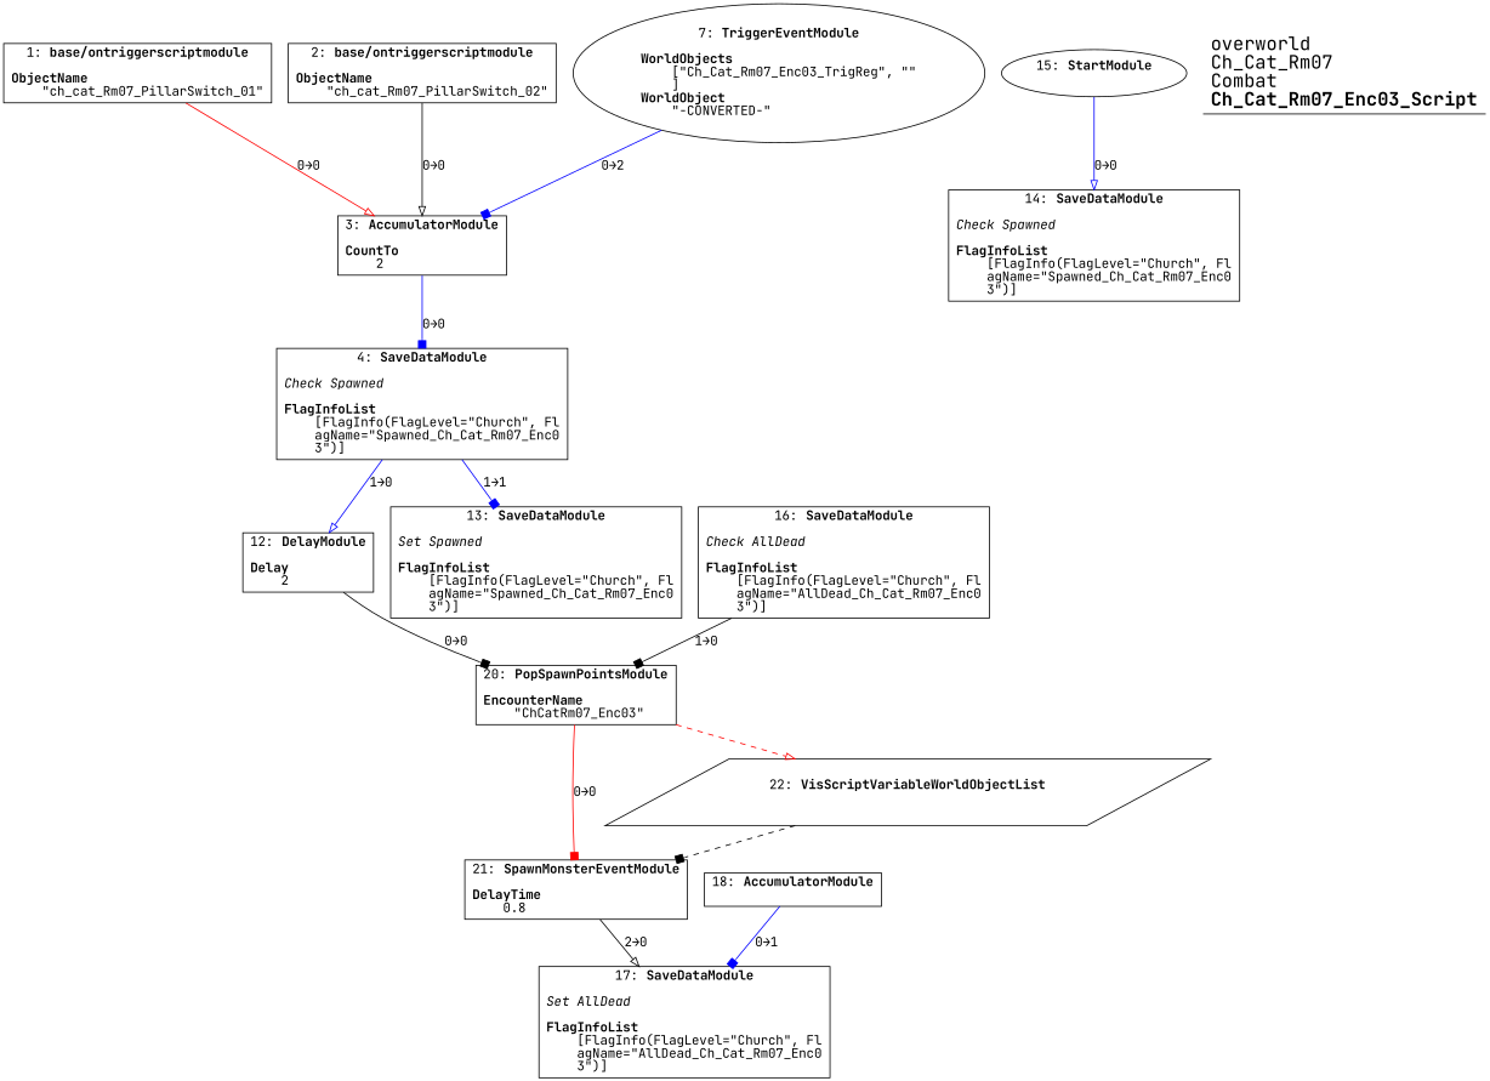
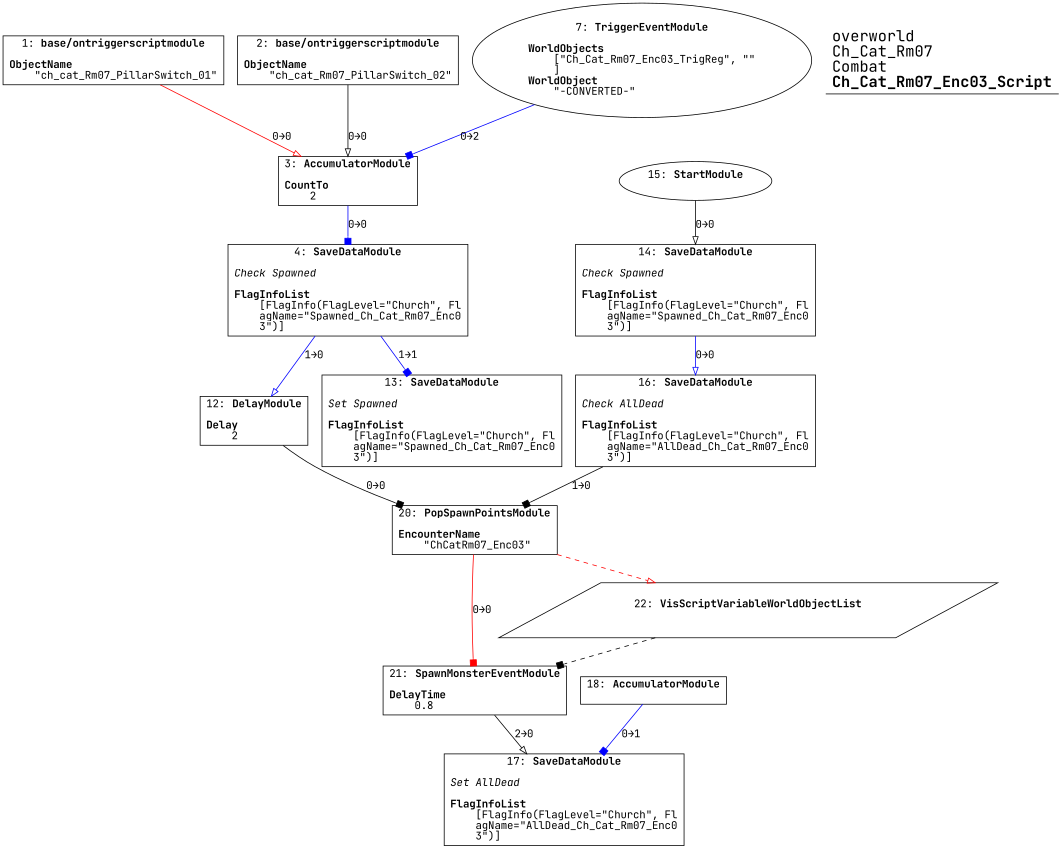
  digraph {
    fontname="JetBrains Mono"
    splines=spline
    node [fontname="JetBrains Mono" shape=box]
    edge [arrowhead=box color=blue fontname="JetBrains Mono"]
    n1 [label=<1: <b>base/ontriggerscriptmodule</b><br/><br/><b>ObjectName</b><br align="left"/>    &quot;ch_cat_Rm07_PillarSwitch_01&quot;<br align="left"/>>]
    n2 [label=<3: <b>AccumulatorModule</b><br/><br/><b>CountTo</b><br align="left"/>    2<br align="left"/>>]
    n3 [label=<4: <b>SaveDataModule</b><br/><br/><i>Check Spawned<br align="left"/></i><br align="left"/><b>FlagInfoList</b><br align="left"/>    [FlagInfo(FlagLevel=&quot;Church&quot;, Fl<br align="left"/>    agName=&quot;Spawned_Ch_Cat_Rm07_Enc0<br align="left"/>    3&quot;)]<br align="left"/>>]
    n4 [label=<12: <b>DelayModule</b><br/><br/><b>Delay</b><br align="left"/>    2<br align="left"/>>]
    n5 [label=<13: <b>SaveDataModule</b><br/><br/><i>Set Spawned<br align="left"/></i><br align="left"/><b>FlagInfoList</b><br align="left"/>    [FlagInfo(FlagLevel=&quot;Church&quot;, Fl<br align="left"/>    agName=&quot;Spawned_Ch_Cat_Rm07_Enc0<br align="left"/>    3&quot;)]<br align="left"/>>]
    n6 [label=<2: <b>base/ontriggerscriptmodule</b><br/><br/><b>ObjectName</b><br align="left"/>    &quot;ch_cat_Rm07_PillarSwitch_02&quot;<br align="left"/>>]
    n7 [label=<20: <b>PopSpawnPointsModule</b><br/><br/><b>EncounterName</b><br align="left"/>    &quot;ChCatRm07_Enc03&quot;<br align="left"/>>]
    n8 [label=<21: <b>SpawnMonsterEventModule</b><br/><br/><b>DelayTime</b><br align="left"/>    0.8<br align="left"/>>]
    n9 [label=<22: <b>VisScriptVariableWorldObjectList</b><br/><br/>> shape=parallelogram]
    n10 [label=<7: <b>TriggerEventModule</b><br/><br/><b>WorldObjects</b><br align="left"/>    [&quot;Ch_Cat_Rm07_Enc03_TrigReg&quot;, &quot;&quot;<br align="left"/>    ]<br align="left"/><b>WorldObject</b><br align="left"/>    &quot;-CONVERTED-&quot;<br align="left"/>> shape=oval]
    n11 [label=<17: <b>SaveDataModule</b><br/><br/><i>Set AllDead<br align="left"/></i><br align="left"/><b>FlagInfoList</b><br align="left"/>    [FlagInfo(FlagLevel=&quot;Church&quot;, Fl<br align="left"/>    agName=&quot;AllDead_Ch_Cat_Rm07_Enc0<br align="left"/>    3&quot;)]<br align="left"/>>]
    n12 [label=<14: <b>SaveDataModule</b><br/><br/><i>Check Spawned<br align="left"/></i><br align="left"/><b>FlagInfoList</b><br align="left"/>    [FlagInfo(FlagLevel=&quot;Church&quot;, Fl<br align="left"/>    agName=&quot;Spawned_Ch_Cat_Rm07_Enc0<br align="left"/>    3&quot;)]<br align="left"/>>]
    n13 [label=<16: <b>SaveDataModule</b><br/><br/><i>Check AllDead<br align="left"/></i><br align="left"/><b>FlagInfoList</b><br align="left"/>    [FlagInfo(FlagLevel=&quot;Church&quot;, Fl<br align="left"/>    agName=&quot;AllDead_Ch_Cat_Rm07_Enc0<br align="left"/>    3&quot;)]<br align="left"/>>]
    n14 [label=<15: <b>StartModule</b><br/><br/>> shape=oval]
    n15 [label=<18: <b>AccumulatorModule</b><br/><br/>>]
    n16 [label=<<font point-size="20">overworld<br align="left"/>Ch_Cat_Rm07<br align="left"/>Combat<br align="left"/><b>Ch_Cat_Rm07_Enc03_Script</b><br align="left"/></font>> shape=underline]
    n1 -> n2 [arrowhead=onormal color=red label="0→0"]
    n2 -> n3 [label="0→0"]
    n3 -> n4 [arrowhead=onormal label="1→0"]
    n3 -> n5 [label="1→1"]
    n4 -> n7 [color=black label="0→0"]
    n6 -> n2 [arrowhead=onormal color=black label="0→0"]
    n7 -> n8 [color=red label="0→0"]
    n7 -> n9 [arrowhead=onormal color=red style=dashed]
    n8 -> n11 [arrowhead=onormal color=black label="2→0"]
    n9 -> n8 [color=black style=dashed]
    n10 -> n2 [label="0→2"]
+   n12 -> n13 [arrowhead=onormal label="0→0"]
    n13 -> n7 [color=black label="1→0"]
-   n14 -> n12 [arrowhead=onormal label="0→0"]
+   n14 -> n12 [arrowhead=onormal color=black label="0→0"]
    n15 -> n11 [label="0→1"]
  }
